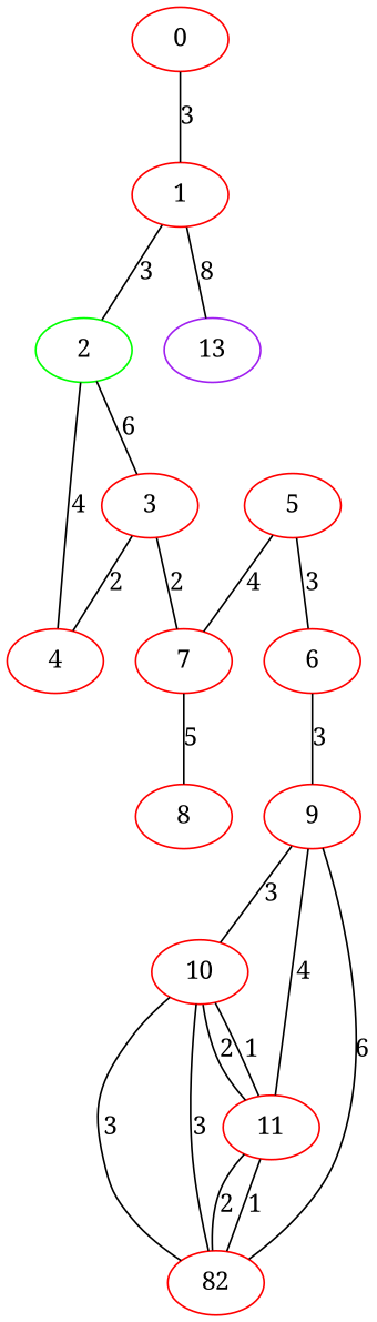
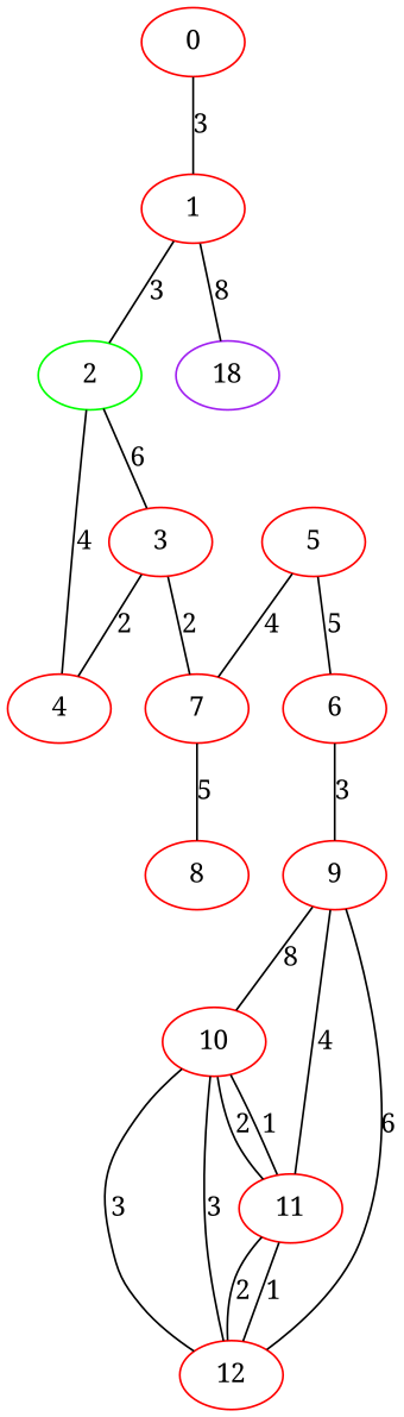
  graph {
    fontname="Noto Serif"
    node [color=red fontname="Noto Serif" weight=1]
    edge [fontname="Noto Serif"]
    0
    1
    2 [color=green weight=2]
-   13 [color=purple weight=4]
+   13 [color=purple weight=4 label=18]
    3
    4
    7
    5
    6
    8
    9
    10
    11
-   12 [label=82]
+   12
    0 -- 1 [label=3]
    1 -- 2 [label=3]
    1 -- 13 [label=8]
    2 -- 3 [label=6]
    2 -- 4 [label=4]
    3 -- 4 [label=2]
    3 -- 7 [label=2]
    7 -- 8 [label=5]
    5 -- 7 [label=4]
-   5 -- 6 [label=3]
+   5 -- 6 [label=5]
    6 -- 9 [label=3]
-   9 -- 10 [label=3]
+   9 -- 10 [label=8]
    9 -- 11 [label=4]
    9 -- 12 [label=6]
    10 -- 11 [label=2]
    10 -- 11 [label=1]
    10 -- 12 [label=3]
    10 -- 12 [label=3]
    11 -- 12 [label=1]
    11 -- 12 [label=2]
  }
